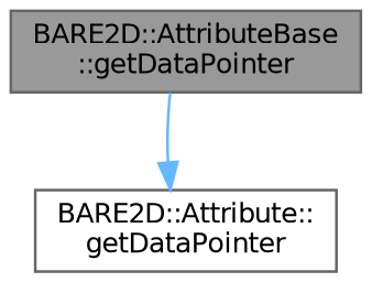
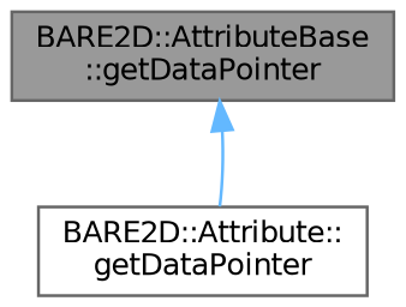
  digraph {
    rankdir=TB
    node [fontname=Helvetica fontsize=10 shape=box style=filled]
    n1 [color=gray40 fillcolor=grey60 fontcolor=black height=0.2 label="BARE2D::AttributeBase\l::getDataPointer" width=0.4]
    n2 [color=grey40 fillcolor=white height=0.2 label="BARE2D::Attribute::\lgetDataPointer" width=0.4]
-   n1 -> n2 [color=steelblue1 fontname=Helvetica fontsize=10 labelfontname=Helvetica labelfontsize=10 style=solid]
+   n2 -> n1 [color=steelblue1 fontname=Helvetica fontsize=10 labelfontname=Helvetica labelfontsize=10 style=solid]
  }
